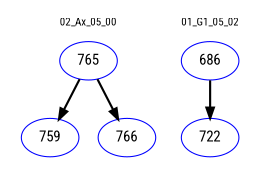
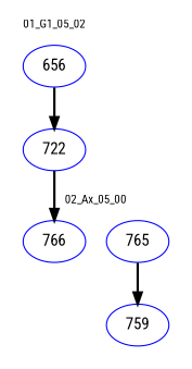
  digraph {
    fontname="Roboto Condensed"
    node [color=blue fontname="Roboto Condensed"]
    edge [color=black fontname="Roboto Condensed" style=bold]
    n1 [label=765]
    n2 [label=759]
    n3 [label=766]
-   n4 [label=686]
+   n4 [label=656]
    n5 [label=722]
    subgraph cluster_1 {
      color=white
      fontsize=10
      label="02_Ax_05_00"
      n1
      n2
      n3
    }
    subgraph cluster_2 {
      color=white
      fontsize=10
      label="01_G1_05_02"
      n4
      n5
    }
    n1 -> n2
-   n1 -> n3
+   n5 -> n3
    n4 -> n5
  }
